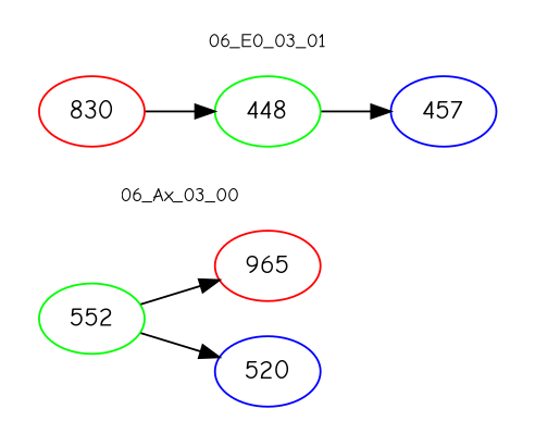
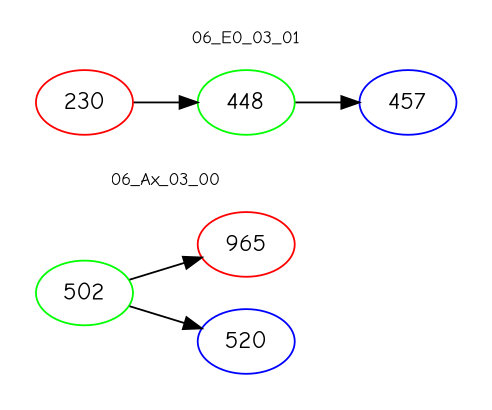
  digraph {
    fontname="Comic Neue"
    rankdir=LR
    node [color=green fontname="Comic Neue"]
    edge [color=black fontname="Comic Neue"]
-   n1 [label=552]
+   n1 [label=502]
    n2 [color=blue label=520]
    n3 [color=red label=965]
    n4 [label=448]
    n5 [color=blue label=457]
-   n6 [color=red label=830]
+   n6 [color=red label=230]
    subgraph cluster_1 {
      color=white
      fontsize=10
      label="06_Ax_03_00"
      n1
      n2
      n3
    }
    subgraph cluster_2 {
      color=white
      fontsize=10
      label="06_E0_03_01"
      n4
      n5
      n6
    }
    n1 -> n2
    n1 -> n3
    n4 -> n5
    n6 -> n4
  }
